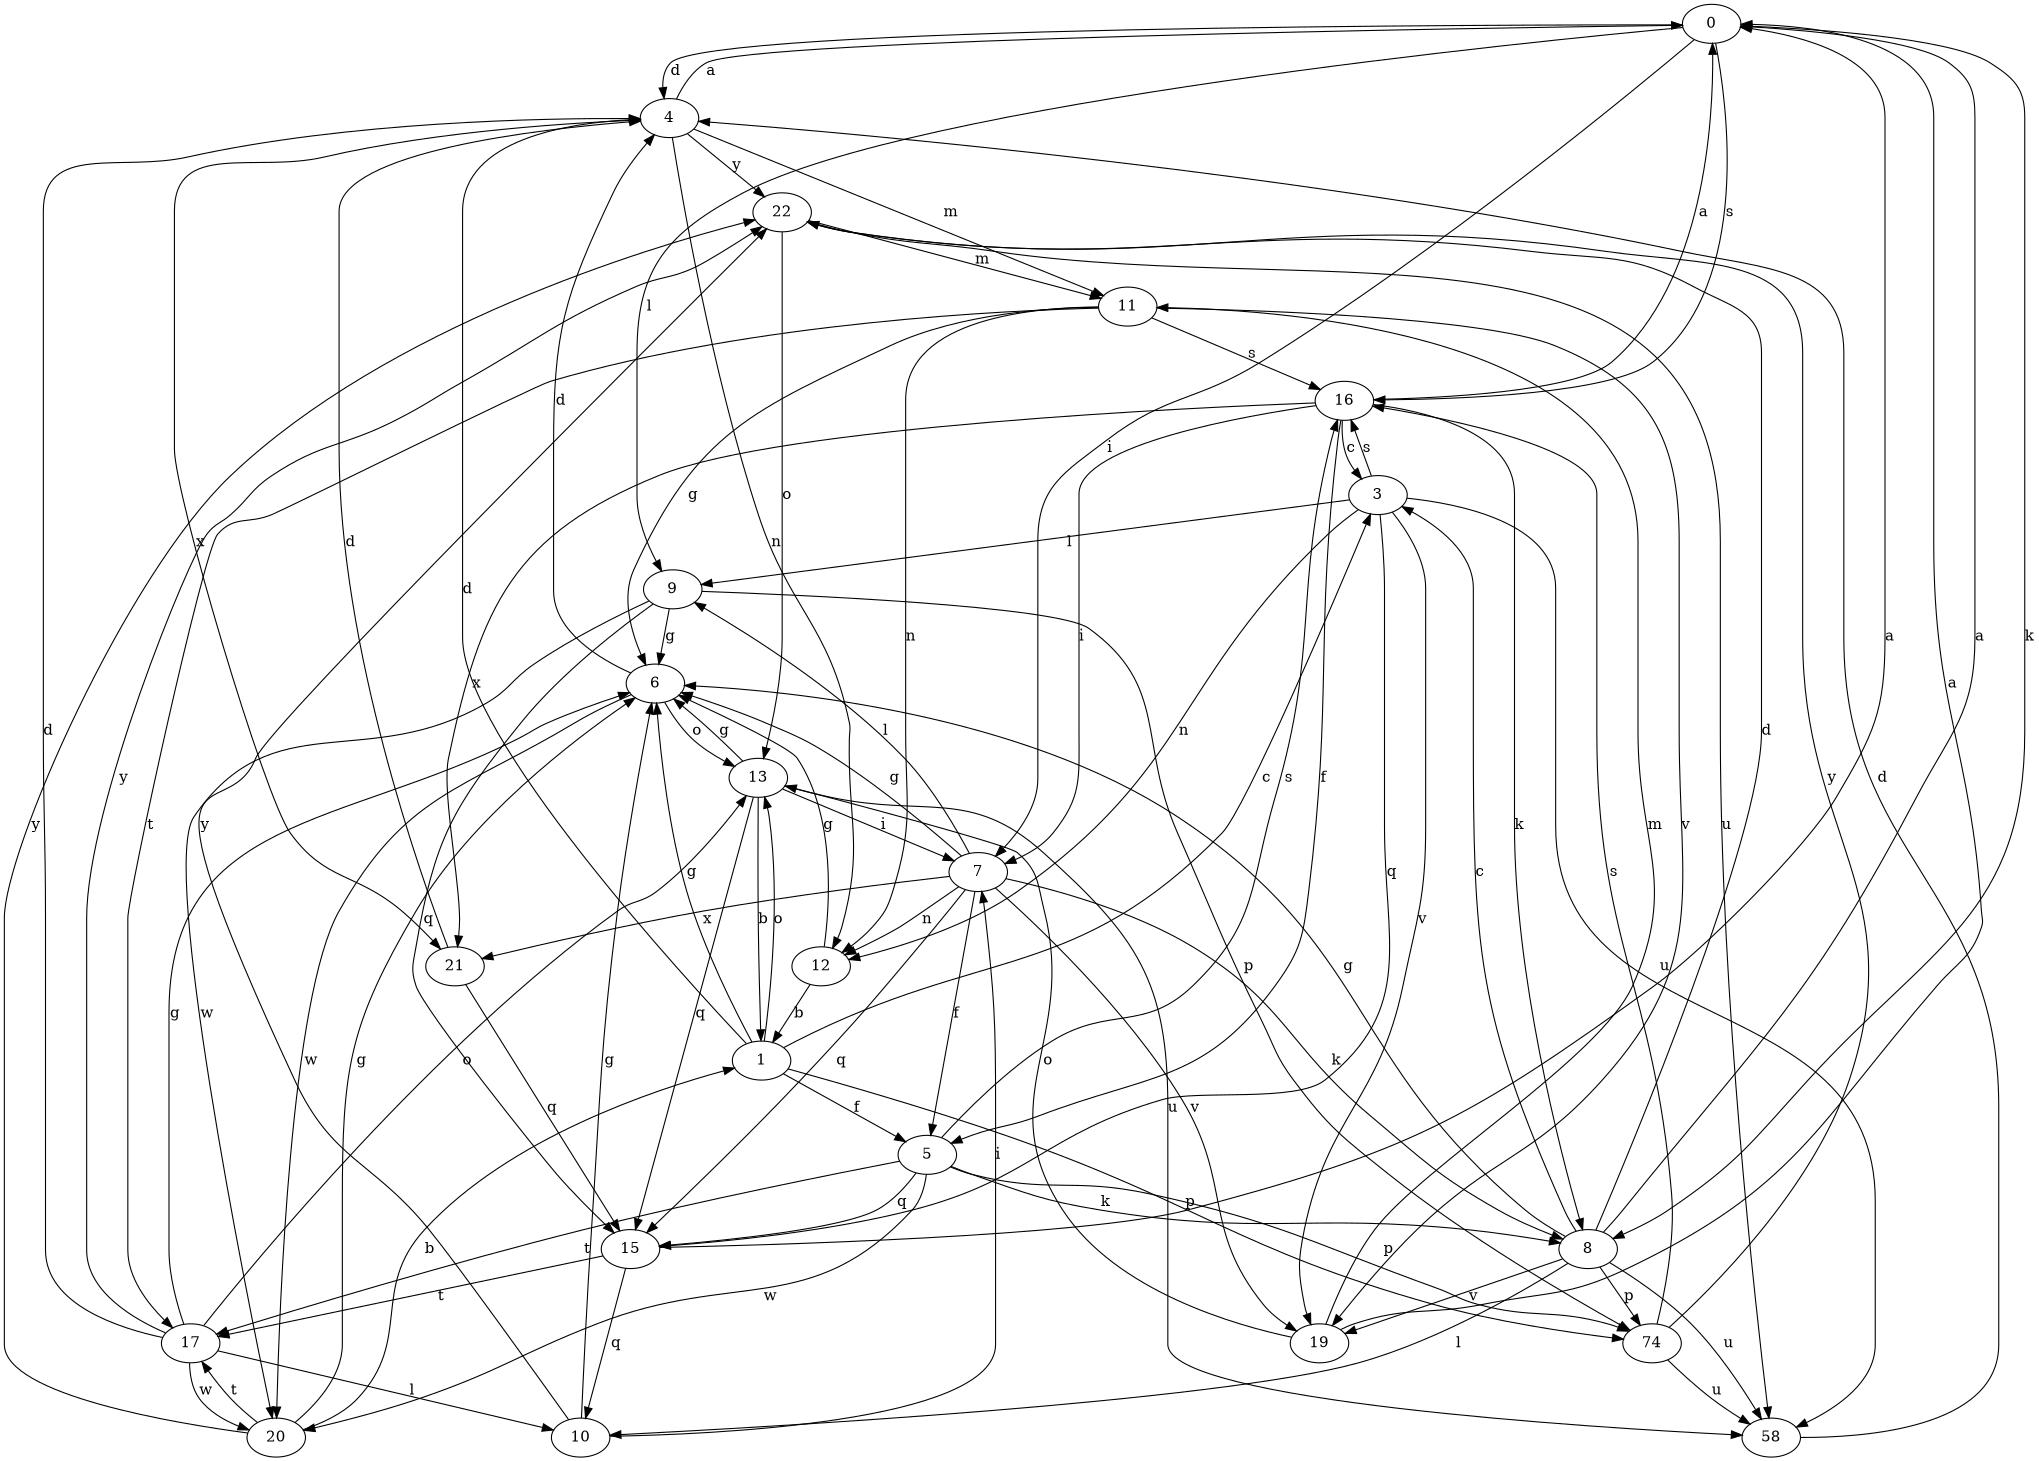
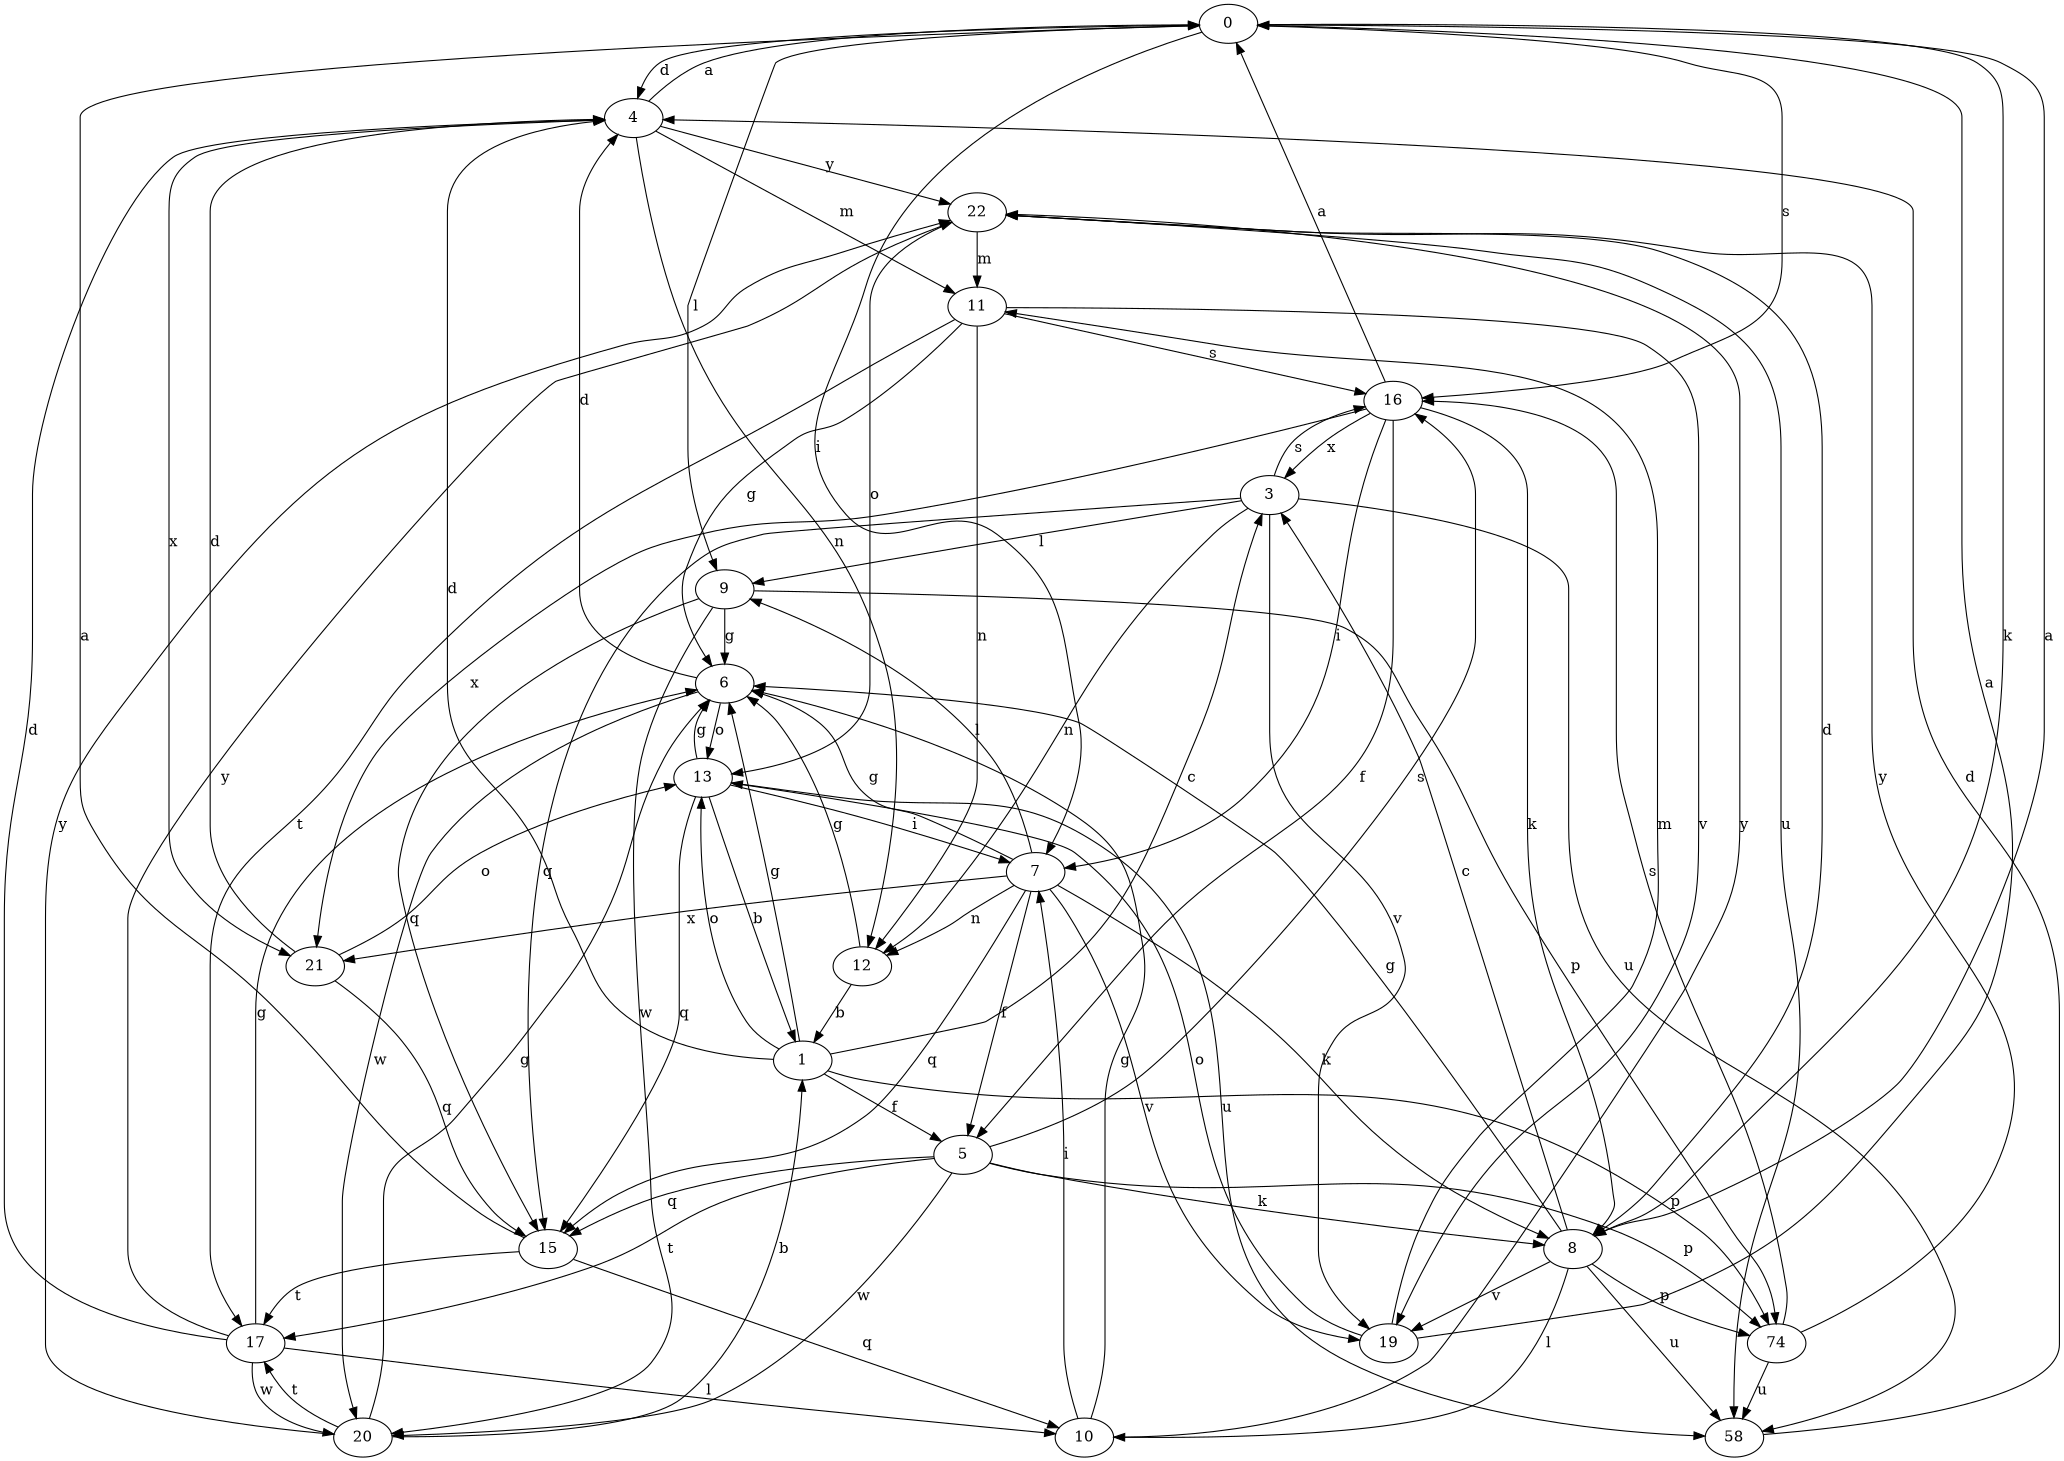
  strict digraph {
    0
    4
    7
    8
    9
    16
    12
    11
    21
    22
    5
    6
    15
    19
    3
    n16 [label=74]
    n17 [label=58]
    10
    20
    1
    13
    17
    0 -> 4 [label=d]
    0 -> 7 [label=i]
    0 -> 8 [label=k]
    0 -> 9 [label=l]
    0 -> 16 [label=s]
    4 -> 0 [label=a]
    4 -> 12 [label=n]
    4 -> 11 [label=m]
    4 -> 21 [label=x]
    4 -> 22 [label=y]
    7 -> 8 [label=k]
    7 -> 9 [label=l]
    7 -> 12 [label=n]
    7 -> 21 [label=x]
    7 -> 5 [label=f]
    7 -> 6 [label=g]
    7 -> 15 [label=q]
    7 -> 19 [label=v]
    8 -> 0 [label=a]
    8 -> 22 [label=d]
    8 -> 6 [label=g]
    8 -> 19 [label=v]
    8 -> 3 [label=c]
    8 -> n16 [label=p]
    8 -> n17 [label=u]
    8 -> 10 [label=l]
    9 -> 6 [label=g]
    9 -> 15 [label=q]
    9 -> n16 [label=p]
    9 -> 20 [label=w]
    16 -> 0 [label=a]
    16 -> 7 [label=i]
    16 -> 8 [label=k]
    16 -> 21 [label=x]
    16 -> 5 [label=f]
-   16 -> 3 [label=c]
+   16 -> 3 [label=x]
    12 -> 6 [label=g]
    12 -> 1 [label=b]
    11 -> 16 [label=s]
    11 -> 12 [label=n]
    11 -> 6 [label=g]
    11 -> 19 [label=v]
    11 -> 17 [label=t]
    21 -> 4 [label=d]
    21 -> 15 [label=q]
    22 -> 11 [label=m]
    22 -> n17 [label=u]
    22 -> 13 [label=o]
    5 -> 8 [label=k]
    5 -> 16 [label=s]
    5 -> 15 [label=q]
    5 -> n16 [label=p]
    5 -> 20 [label=w]
    5 -> 17 [label=t]
    6 -> 4 [label=d]
    6 -> 20 [label=w]
    6 -> 13 [label=o]
    15 -> 0 [label=a]
    15 -> 10 [label=q]
    15 -> 17 [label=t]
    19 -> 0 [label=a]
    19 -> 11 [label=m]
    19 -> 13 [label=o]
    3 -> 9 [label=l]
    3 -> 16 [label=s]
    3 -> 12 [label=n]
    3 -> 15 [label=q]
    3 -> 19 [label=v]
    3 -> n17 [label=u]
    n16 -> 16 [label=s]
    n16 -> 22 [label=y]
    n16 -> n17 [label=u]
    n17 -> 4 [label=d]
    10 -> 7 [label=i]
    10 -> 22 [label=y]
    10 -> 6 [label=g]
    20 -> 22 [label=y]
    20 -> 6 [label=g]
    20 -> 1 [label=b]
    20 -> 17 [label=t]
    1 -> 4 [label=d]
    1 -> 5 [label=f]
    1 -> 6 [label=g]
    1 -> 3 [label=c]
    1 -> n16 [label=p]
    1 -> 13 [label=o]
    13 -> 7 [label=i]
    13 -> 6 [label=g]
    13 -> 15 [label=q]
    13 -> n17 [label=u]
    13 -> 1 [label=b]
    17 -> 4 [label=d]
    17 -> 22 [label=y]
    17 -> 6 [label=g]
    17 -> 10 [label=l]
    17 -> 20 [label=w]
-   17 -> 13 [label=o]
+   21 -> 13 [label=o]
  }
